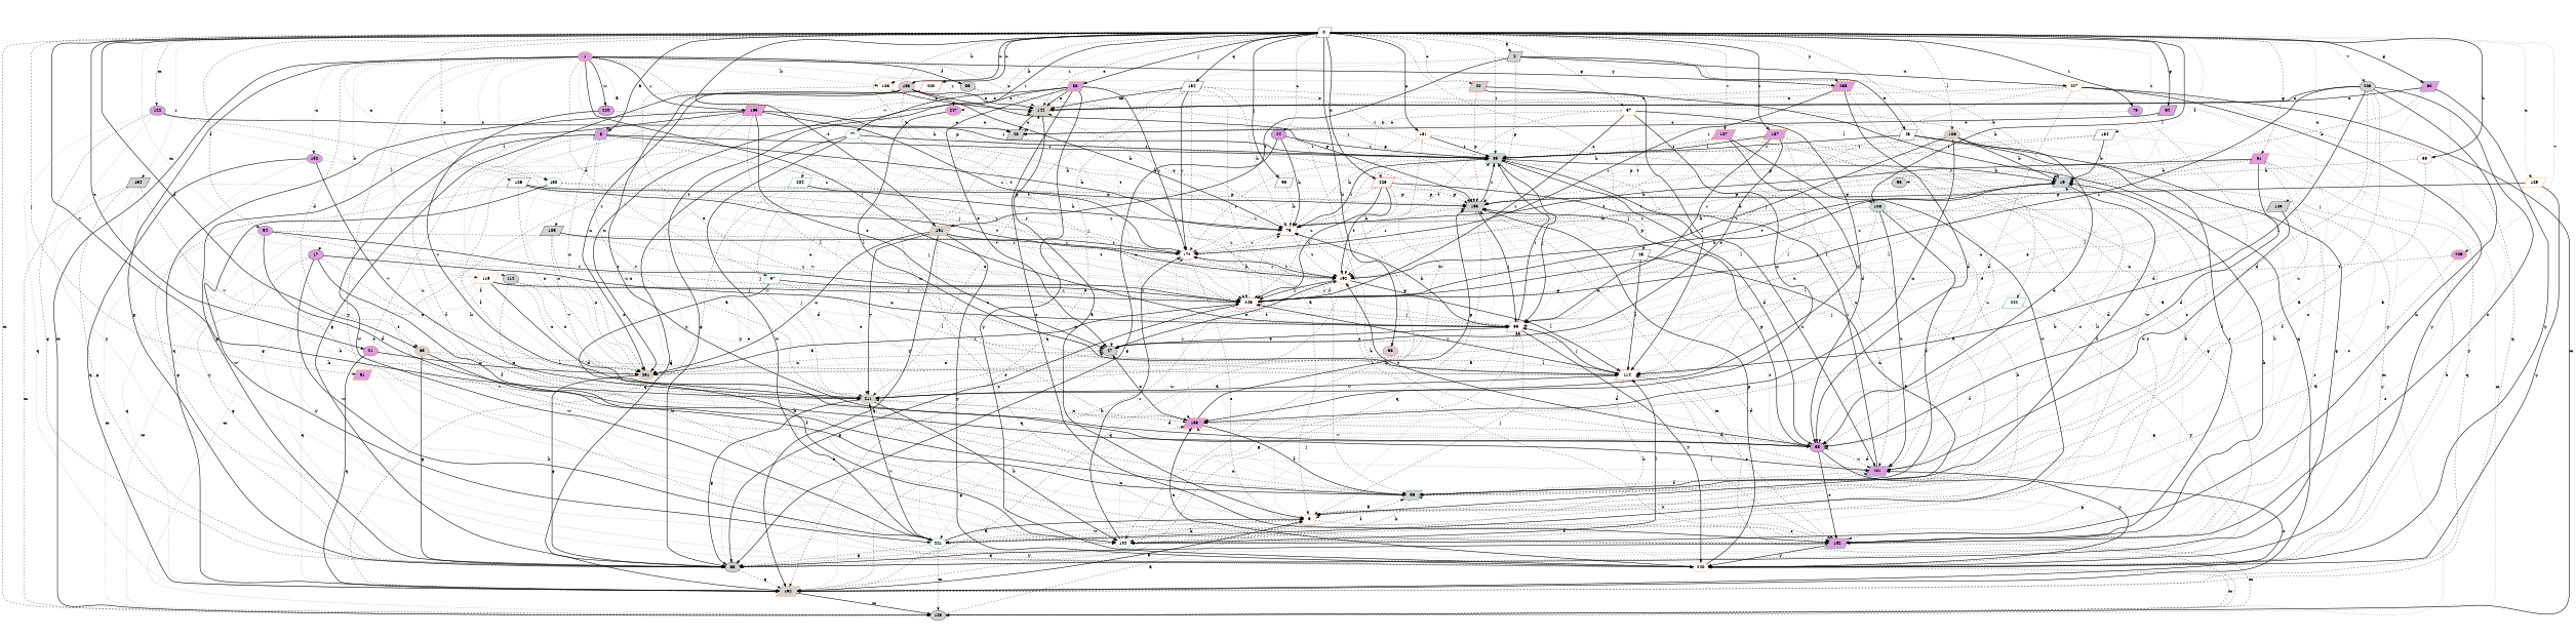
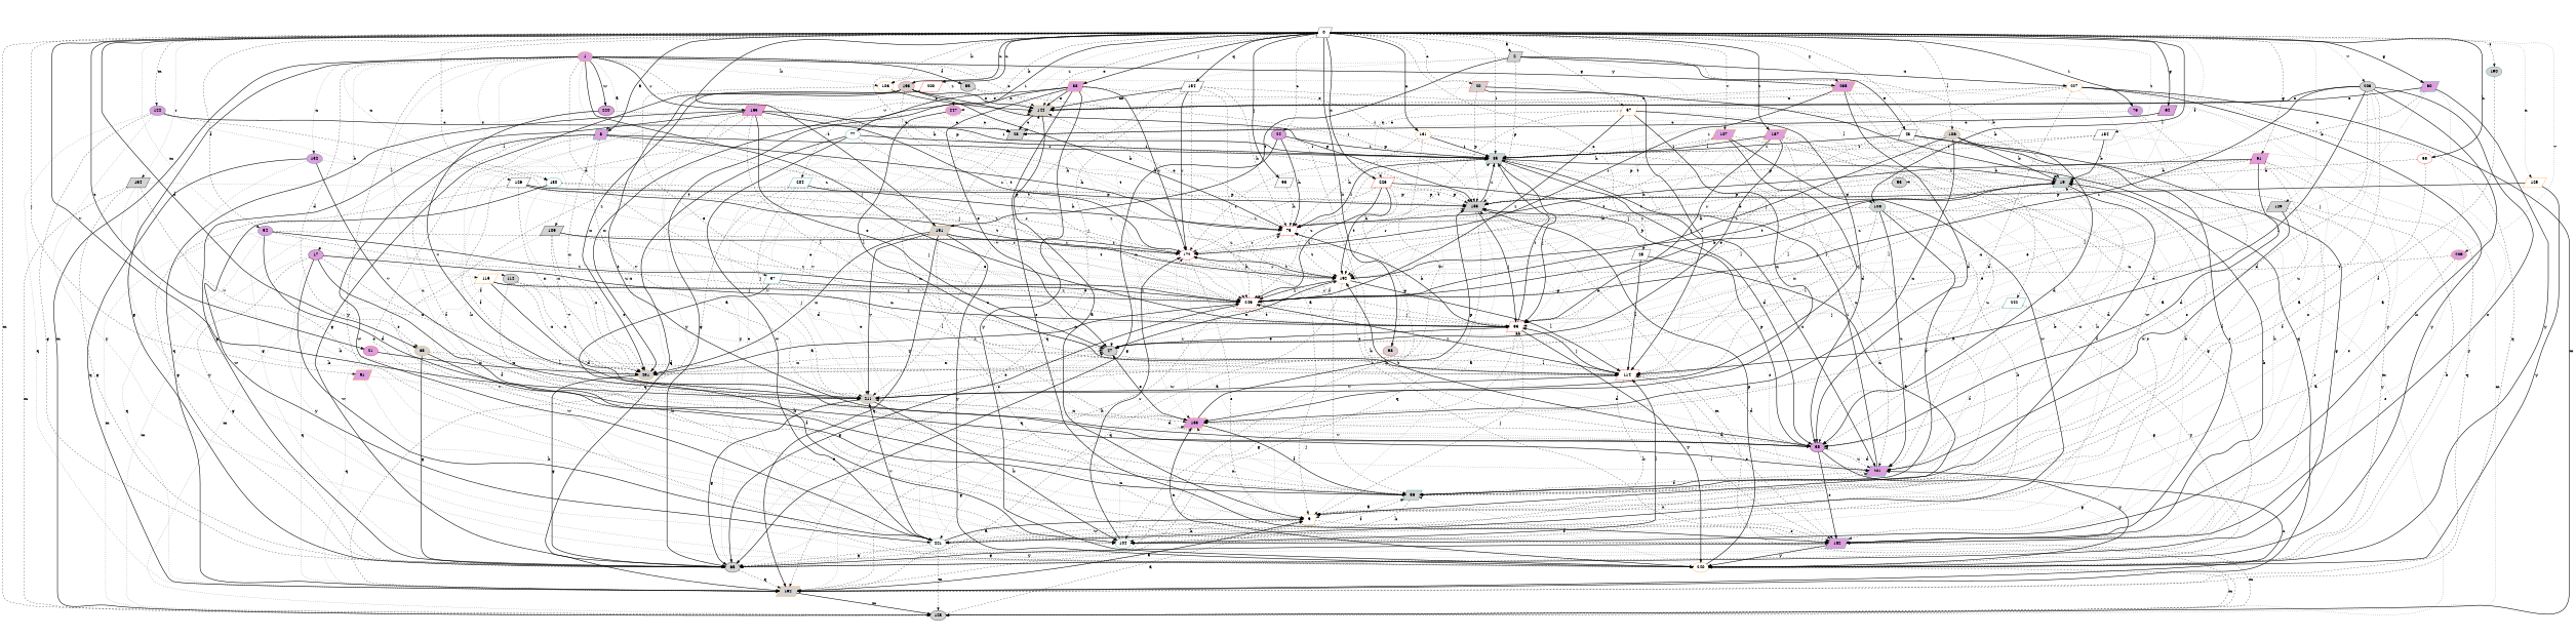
  strict digraph {
    node [color=black fillcolor=white shape=parallelogram style=filled]
    edge [style=bold]
    2 [fillcolor=lightgrey]
    0
    8 [color=teal fillcolor=plum]
    20 [color=red fillcolor=lightgrey]
    21 [color=red fillcolor=plum shape=ellipse]
    24 [fillcolor=plum shape=ellipse]
    25
    35 [color=darkorange fillcolor=lightgrey shape=ellipse]
    53 [fillcolor=lightgrey shape=ellipse]
    54 [color=teal fillcolor=plum shape=ellipse]
    57 [color=darkorange]
    60 [color=teal fillcolor=plum]
    61 [color=red fillcolor=plum]
    64 [fillcolor=plum]
    68 [color=red shape=ellipse]
    75 [color=red]
    76 [color=teal fillcolor=plum shape=ellipse]
    77 [color=teal shape=ellipse]
    85 [color=teal fillcolor=lightgrey]
    88 [color=darkorange fillcolor=plum]
    91 [color=darkorange fillcolor=plum]
    93
    98 [color=red fillcolor=lightgrey shape=ellipse]
    103 [color=darkorange shape=ellipse]
    106 [color=darkorange fillcolor=lightgrey shape=ellipse]
    108 [color=teal fillcolor=lightgrey shape=ellipse]
    115 [color=darkorange]
    122 [color=teal fillcolor=plum shape=ellipse]
    123 [fillcolor=lightgrey shape=ellipse]
    125 [color=darkorange]
    126
    129 [fillcolor=lightgrey]
    131 [color=darkorange shape=ellipse]
    144 [color=darkorange fillcolor=lightgrey]
    154
    164 [fillcolor=lightgrey]
    180 [color=teal shape=ellipse]
    184
    187 [color=darkorange fillcolor=plum]
+   190 [color=teal fillcolor=lightgrey shape=ellipse]
    191 [color=darkorange fillcolor=lightgrey]
    198 [color=red fillcolor=lightgrey shape=ellipse]
    200 [color=red]
    203 [fillcolor=lightgrey shape=ellipse]
    204 [color=teal]
    n46 [color=darkorange fillcolor=plum label=107]
    209 [color=darkorange fillcolor=plum shape=ellipse]
    211 [color=darkorange fillcolor=lightgrey shape=ellipse]
    226 [color=red]
    235 [color=darkorange fillcolor=plum]
    242 [color=teal]
    247 [color=darkorange fillcolor=plum shape=ellipse]
    153 [fillcolor=lightgrey]
    19 [color=teal fillcolor=lightgrey]
    28 [fillcolor=lightgrey]
    43
    192 [color=darkorange shape=ellipse]
    227 [color=darkorange shape=ellipse]
    65 [fillcolor=lightgrey shape=ellipse]
    249 [color=red]
    56 [color=teal fillcolor=lightgrey]
    182 [color=teal fillcolor=plum]
    221 [color=teal shape=ellipse]
    231 [color=darkorange fillcolor=lightgrey shape=ellipse]
    114 [color=red]
    162 [color=darkorange fillcolor=lightgrey]
    9 [color=darkorange]
    95 [color=red]
    38 [fillcolor=plum shape=ellipse]
    172 [color=red shape=ellipse]
    104 [color=teal shape=ellipse]
    133 [color=darkorange fillcolor=plum]
    240 [color=darkorange shape=ellipse]
    47 [fillcolor=lightgrey shape=ellipse]
    201 [color=teal fillcolor=plum]
    1 [color=darkorange fillcolor=plum shape=ellipse]
    17 [fillcolor=plum shape=ellipse]
    37 [color=teal]
    55 [fillcolor=lightgrey shape=ellipse]
    109 [fillcolor=lightgrey]
    112 [fillcolor=lightgrey shape=ellipse]
    132 [color=teal fillcolor=plum shape=ellipse]
    165 [color=red fillcolor=plum]
    220 [fillcolor=plum shape=ellipse]
    2 -> 103 [label=k style=dotted]
    2 -> 191 [label=t]
    2 -> 226 [label=x style=dotted]
    2 -> 153 [label=p style=dashed]
    2 -> 19 [label=b style=dashed]
    2 -> 28 [label=c style=dotted]
    2 -> 43 [label=e]
    2 -> 192 [label=t style=dotted]
    2 -> 227 [label=x]
    0 -> 2 [label=a style=dotted]
    0 -> 8 [label=a]
    0 -> 20 [label=c style=dashed]
    0 -> 21 [label=c]
    0 -> 24 [label=c style=dashed]
    0 -> 25 [label=c style=dashed]
    0 -> 35 [label=d]
    0 -> 53 [label=f style=dotted]
    0 -> 54 [label=f style=dashed]
    0 -> 57 [label=g style=dashed]
    0 -> 60 [label=g]
    0 -> 61 [label=g style=dashed]
    0 -> 64 [label=g]
    0 -> 68 [label=h]
    0 -> 75 [label=h style=dashed]
    0 -> 76 [label=i]
    0 -> 77 [label=i]
    0 -> 85 [label=i style=dashed]
    0 -> 88 [label=j]
    0 -> 91 [label=j style=dashed]
    0 -> 93 [label=j]
    0 -> 98 [label=k]
    0 -> 103 [label=k style=dotted]
    0 -> 106 [label=l style=dashed]
    0 -> 108 [label=l]
    0 -> 115 [label=m style=dotted]
    0 -> 122 [label=m style=dashed]
    0 -> 123 [label=m style=dashed]
    0 -> 125 [label=n style=dotted]
    0 -> 126 [label=n style=dotted]
    0 -> 129 [label=n style=dotted]
    0 -> 131 [label=n]
    0 -> 144 [label=o style=dashed]
    0 -> 154 [label=q]
    0 -> 164 [label=r style=dotted]
    0 -> 180 [label=s style=dashed]
    0 -> 184 [label=t style=dotted]
    0 -> 187 [label=t]
+   0 -> 190 [label=t style=dashed]
    0 -> 191 [label=t]
    0 -> 198 [label=u]
    0 -> 200 [label=u]
    0 -> 203 [label=v style=dotted]
    0 -> 204 [label=v style=dashed]
    0 -> n46 [label=v style=dashed]
    0 -> 209 [label=v style=dotted]
    0 -> 211 [label=v]
    0 -> 226 [label=x]
    0 -> 235 [label=y style=dotted]
    0 -> 242 [label=z style=dashed]
    0 -> 247 [label=z style=dotted]
    8 -> 75 [label=h]
    8 -> 85 [label=i]
    8 -> 211 [label=v style=dashed]
    8 -> 65 [label=g style=dotted]
    8 -> 249 [label=z style=dashed]
    8 -> 56 [label=f style=dashed]
    8 -> 182 [label=s style=dashed]
    8 -> 221 [label=w]
    8 -> 231 [label=x style=dashed]
    20 -> 144 [label=o style=dotted]
    20 -> 153 [label=p style=dashed]
    20 -> 114 [label=l]
    20 -> 162 [label=q]
    21 -> 231 [label=x]
    21 -> 114 [label=l style=dotted]
-   21 -> 162 [label=q]
+   21 -> 162 [label=q style=dotted]
    24 -> 75 [label=h]
    24 -> 85 [label=i]
    24 -> 65 [label=g]
    24 -> 182 [label=s style=dashed]
    25 -> 192 [label=t style=dotted]
    25 -> 114 [label=l]
    25 -> 9 [label=a]
    35 -> 65 [label=g]
    35 -> 56 [label=f]
    35 -> 231 [label=x style=dotted]
    35 -> 114 [label=l style=dashed]
    53 -> 153 [label=p style=dashed]
    53 -> 192 [label=t style=dotted]
    53 -> 95 [label=j style=dotted]
    53 -> 38 [label=d style=dotted]
    54 -> 123 [label=m style=dotted]
    54 -> 249 [label=z]
    54 -> 162 [label=q style=dotted]
    54 -> 95 [label=j style=dashed]
    54 -> 38 [label=d]
    54 -> 172 [label=r style=dashed]
    57 -> 28 [label=c style=dashed]
    57 -> 192 [label=t style=dashed]
    57 -> 249 [label=z]
    57 -> 95 [label=j style=dotted]
    57 -> 38 [label=d]
    57 -> 104 [label=k style=dotted]
    57 -> 133 [label=n]
    60 -> 144 [label=o]
    60 -> 19 [label=b style=dashed]
    60 -> 9 [label=a style=dotted]
    60 -> 95 [label=j style=dotted]
    60 -> 240 [label=y]
    61 -> 75 [label=h]
    61 -> 123 [label=m style=dotted]
    61 -> 19 [label=b style=dotted]
    61 -> 249 [label=z style=dashed]
    61 -> 56 [label=f style=dashed]
    61 -> 182 [label=s style=dotted]
    61 -> 162 [label=q style=dashed]
    61 -> 38 [label=d]
    61 -> 172 [label=r style=dashed]
    61 -> 47 [label=e style=dotted]
    64 -> 28 [label=c]
    64 -> 114 [label=l style=dotted]
    68 -> 19 [label=b style=dashed]
    68 -> 56 [label=f style=dashed]
    75 -> 85 [label=i]
    75 -> 144 [label=o style=dashed]
    75 -> 19 [label=b style=dashed]
    75 -> 192 [label=t style=dashed]
    75 -> 221 [label=w style=dotted]
    75 -> 172 [label=r style=dashed]
    76 -> 85 [label=i style=dotted]
    76 -> 28 [label=c style=dotted]
    76 -> 38 [label=d style=dashed]
    76 -> 133 [label=n style=dotted]
    77 -> 85 [label=i]
    77 -> 221 [label=w]
    77 -> 162 [label=q]
    77 -> 95 [label=j style=dashed]
    85 -> 19 [label=b]
    85 -> 249 [label=z style=dashed]
    85 -> 9 [label=a style=dashed]
    85 -> 95 [label=j]
    85 -> 38 [label=d]
    85 -> 172 [label=r style=dashed]
    85 -> 133 [label=n style=dotted]
    88 -> 85 [label=i style=dashed]
    88 -> 144 [label=o]
    88 -> 65 [label=g]
    88 -> 182 [label=s]
    88 -> 231 [label=x]
    88 -> 172 [label=r]
    88 -> 133 [label=n style=dotted]
    88 -> 240 [label=y]
    88 -> 47 [label=e]
    91 -> 211 [label=v style=dotted]
    91 -> 104 [label=k style=dotted]
    93 -> 75 [label=h style=dashed]
    93 -> 153 [label=p style=dotted]
    93 -> 249 [label=z style=dotted]
    98 -> 231 [label=x style=dotted]
    98 -> 38 [label=d style=dotted]
    103 -> 144 [label=o]
    103 -> 47 [label=e style=dashed]
    106 -> 85 [label=i style=dashed]
    106 -> 19 [label=b]
    106 -> 249 [label=z]
    106 -> 114 [label=l style=dotted]
    106 -> 38 [label=d]
    106 -> 104 [label=k style=dotted]
    106 -> 133 [label=n]
    108 -> 75 [label=h style=dashed]
    108 -> 56 [label=f]
    108 -> 114 [label=l style=dashed]
    108 -> 104 [label=k style=dashed]
    108 -> 201 [label=u]
    115 -> 249 [label=z]
    115 -> 221 [label=w style=dotted]
    115 -> 231 [label=x style=dashed]
    115 -> 162 [label=q style=dotted]
    115 -> 95 [label=j style=dotted]
    115 -> 38 [label=d]
    115 -> 47 [label=e style=dotted]
    122 -> 28 [label=c]
    122 -> 192 [label=t style=dashed]
    122 -> 65 [label=g style=dashed]
    122 -> 249 [label=z style=dotted]
    122 -> 162 [label=q style=dotted]
    122 -> 240 [label=y style=dotted]
    123 -> 9 [label=a style=dashed]
    125 -> 153 [label=p]
    125 -> 240 [label=y]
    126 -> 153 [label=p]
    126 -> 192 [label=t]
    126 -> 65 [label=g style=dashed]
    126 -> 231 [label=x style=dashed]
    126 -> 95 [label=j style=dotted]
    129 -> 75 [label=h style=dashed]
    129 -> 182 [label=s style=dashed]
    129 -> 95 [label=j style=dotted]
    129 -> 240 [label=y style=dashed]
    129 -> 47 [label=e style=dashed]
    129 -> 201 [label=u]
    131 -> 75 [label=h style=dashed]
    131 -> 85 [label=i]
    131 -> 211 [label=v style=dashed]
    131 -> 201 [label=u style=dashed]
    144 -> 28 [label=c]
    144 -> 9 [label=a]
    154 -> 75 [label=h style=dashed]
    154 -> 144 [label=o]
    154 -> 211 [label=v style=dashed]
    154 -> 19 [label=b style=dashed]
    154 -> 56 [label=f style=dashed]
    154 -> 162 [label=q style=dashed]
    154 -> 9 [label=a style=dashed]
    154 -> 172 [label=r]
    164 -> 123 [label=m style=dashed]
    164 -> 211 [label=v style=dashed]
    164 -> 153 [label=p style=dotted]
    164 -> 65 [label=g style=dashed]
    164 -> 104 [label=k style=dotted]
    164 -> 240 [label=y style=dotted]
    180 -> 153 [label=p style=dashed]
    180 -> 221 [label=w]
    180 -> 231 [label=x style=dotted]
    180 -> 172 [label=r style=dashed]
    184 -> 85 [label=i style=dashed]
    184 -> 153 [label=p style=dashed]
    184 -> 19 [label=b]
    184 -> 231 [label=x style=dotted]
    184 -> 240 [label=y style=dotted]
    187 -> 85 [label=l]
    187 -> 123 [label=m style=dotted]
    187 -> 192 [label=t style=dotted]
    187 -> 249 [label=z style=dotted]
    187 -> 182 [label=s style=dashed]
    187 -> 114 [label=l style=dashed]
    187 -> 95 [label=j]
    187 -> 47 [label=e]
    187 -> 201 [label=u style=dashed]
+   190 -> 56 [label=f style=dashed]
    191 -> 211 [label=v]
    191 -> 192 [label=t style=dotted]
    191 -> 182 [label=s style=dashed]
    191 -> 231 [label=x]
    191 -> 162 [label=q]
    191 -> 172 [label=r]
    191 -> 133 [label=n style=dotted]
    191 -> 240 [label=y]
    191 -> 47 [label=e style=dotted]
    198 -> 75 [label=h]
    198 -> 144 [label=o]
    198 -> 153 [label=p]
    198 -> 192 [label=t style=dashed]
    198 -> 65 [label=g]
    198 -> 104 [label=k style=dotted]
    198 -> 201 [label=u]
    200 -> 144 [label=o style=dotted]
    200 -> 192 [label=t style=dotted]
    200 -> 231 [label=x]
    200 -> 9 [label=a style=dotted]
    200 -> 240 [label=y style=dotted]
    203 -> 144 [label=o]
    203 -> 249 [label=z]
    203 -> 182 [label=s]
    203 -> 114 [label=l]
    203 -> 9 [label=a style=dashed]
    203 -> 38 [label=d style=dashed]
    203 -> 104 [label=k]
    203 -> 201 [label=u style=dotted]
    204 -> 75 [label=h]
    204 -> 211 [label=v style=dashed]
    204 -> 153 [label=p style=dotted]
    204 -> 231 [label=x style=dotted]
    204 -> 162 [label=q style=dashed]
    204 -> 9 [label=a style=dotted]
    204 -> 38 [label=d style=dotted]
    204 -> 133 [label=n style=dotted]
    204 -> 47 [label=e style=dotted]
    n46 -> 85 [label=i style=dashed]
    n46 -> 211 [label=v]
    n46 -> 153 [label=p style=dotted]
    n46 -> 192 [label=t style=dashed]
    n46 -> 65 [label=g style=dashed]
    n46 -> 221 [label=w]
    n46 -> 114 [label=l style=dotted]
    n46 -> 95 [label=j style=dotted]
    209 -> 192 [label=t style=dashed]
    209 -> 182 [label=s style=dotted]
    209 -> 9 [label=a style=dashed]
    211 -> 144 [label=o style=dotted]
    211 -> 65 [label=g]
    211 -> 38 [label=d style=dotted]
    211 -> 104 [label=k]
    211 -> 133 [label=n style=dashed]
    211 -> 47 [label=e style=dashed]
    226 -> 153 [label=p style=dashed]
    226 -> 192 [label=t]
    226 -> 249 [label=z]
    226 -> 172 [label=r style=dashed]
    226 -> 104 [label=k style=dashed]
    226 -> 201 [label=u]
    235 -> 144 [label=o style=dashed]
    235 -> 182 [label=s style=dotted]
    235 -> 221 [label=w style=dashed]
    235 -> 38 [label=d]
    235 -> 172 [label=r]
    235 -> 240 [label=y style=dotted]
    242 -> 65 [label=g style=dotted]
    242 -> 56 [label=f style=dotted]
    242 -> 95 [label=j style=dotted]
    242 -> 133 [label=n style=dashed]
    242 -> 240 [label=y style=dashed]
    247 -> 85 [label=i style=dotted]
    247 -> 28 [label=c style=dotted]
    247 -> 114 [label=l]
    247 -> 240 [label=y style=dotted]
    153 -> 75 [label=h style=dotted]
    153 -> 85 [label=i]
    153 -> 123 [label=m style=dashed]
    153 -> 182 [label=s style=dotted]
    153 -> 162 [label=q style=dashed]
    153 -> 9 [label=a style=dotted]
    153 -> 95 [label=j]
    153 -> 172 [label=r style=dashed]
    19 -> 153 [label=p style=dashed]
    19 -> 192 [label=t]
    19 -> 56 [label=f]
    19 -> 231 [label=x style=dashed]
    19 -> 201 [label=u style=dashed]
    28 -> 85 [label=i style=dotted]
    28 -> 211 [label=v style=dotted]
    28 -> 249 [label=z style=dotted]
    28 -> 133 [label=n style=dashed]
    28 -> 240 [label=y style=dotted]
    43 -> 85 [label=i]
    43 -> 65 [label=g]
    43 -> 182 [label=s]
    43 -> 114 [label=l style=dotted]
    192 -> 249 [label=z]
    192 -> 114 [label=l]
    192 -> 162 [label=q style=dashed]
    192 -> 172 [label=r style=dotted]
    192 -> 47 [label=e]
    227 -> 75 [label=h style=dotted]
    227 -> 123 [label=m]
    227 -> 144 [label=o style=dashed]
    227 -> 182 [label=s style=dotted]
    227 -> 162 [label=q style=dashed]
    227 -> 9 [label=a style=dotted]
    227 -> 95 [label=j style=dashed]
    227 -> 38 [label=d style=dashed]
    227 -> 240 [label=y]
    65 -> 85 [label=i style=dotted]
    65 -> 144 [label=o style=dotted]
    65 -> 162 [label=q style=dashed]
    65 -> 95 [label=j style=dotted]
    65 -> 47 [label=e style=dotted]
    249 -> 75 [label=h style=dashed]
    249 -> 19 [label=b]
    249 -> 65 [label=g]
    249 -> 95 [label=j style=dashed]
    56 -> 144 [label=o style=dotted]
    56 -> 19 [label=b style=dashed]
    56 -> 9 [label=a style=dotted]
    56 -> 104 [label=k style=dashed]
    182 -> 123 [label=m style=dashed]
    182 -> 19 [label=b]
    182 -> 65 [label=g]
    182 -> 114 [label=l style=dashed]
    182 -> 240 [label=y]
    221 -> 123 [label=m style=dashed]
    221 -> 144 [label=o style=dotted]
    221 -> 211 [label=v]
    221 -> 65 [label=g style=dashed]
    221 -> 56 [label=f style=dashed]
    221 -> 9 [label=a]
    221 -> 240 [label=y style=dotted]
    221 -> 201 [label=u style=dashed]
    231 -> 153 [label=p style=dotted]
    231 -> 65 [label=g]
    231 -> 249 [label=z]
    114 -> 211 [label=v]
    114 -> 153 [label=p style=dotted]
    114 -> 249 [label=z]
    114 -> 182 [label=s style=dashed]
    114 -> 95 [label=j]
    114 -> 38 [label=d style=dashed]
    114 -> 104 [label=k style=dashed]
    162 -> 75 [label=h style=dashed]
    162 -> 123 [label=m]
    162 -> 9 [label=a]
    162 -> 201 [label=u]
    9 -> 182 [label=s style=dashed]
    9 -> 221 [label=w style=dashed]
    9 -> 95 [label=j style=dashed]
    9 -> 104 [label=k style=dashed]
    9 -> 133 [label=n style=dotted]
    95 -> 75 [label=h]
    95 -> 85 [label=i]
    95 -> 65 [label=g style=dashed]
    95 -> 172 [label=r style=dashed]
    95 -> 240 [label=y]
    95 -> 47 [label=e]
    38 -> 153 [label=p]
    38 -> 192 [label=t]
    38 -> 65 [label=g style=dotted]
    38 -> 182 [label=s]
    38 -> 240 [label=y]
    38 -> 201 [label=u style=dashed]
    172 -> 192 [label=t]
    172 -> 182 [label=s style=dashed]
    172 -> 162 [label=q style=dotted]
    172 -> 9 [label=a style=dotted]
    104 -> 114 [label=l]
    104 -> 172 [label=r]
    104 -> 133 [label=n style=dotted]
    133 -> 153 [label=p]
    133 -> 65 [label=g style=dotted]
    133 -> 56 [label=f]
    133 -> 38 [label=d style=dashed]
    133 -> 172 [label=r style=dotted]
    133 -> 47 [label=e]
    240 -> 123 [label=m style=dashed]
    240 -> 153 [label=p]
    240 -> 19 [label=b style=dashed]
    240 -> 56 [label=f style=dotted]
    240 -> 133 [label=n]
    47 -> 192 [label=t style=dotted]
    47 -> 231 [label=x style=dashed]
    47 -> 114 [label=l style=dashed]
    201 -> 75 [label=h style=dashed]
    201 -> 85 [label=i]
    201 -> 211 [label=v style=dotted]
    201 -> 19 [label=b style=dotted]
    201 -> 56 [label=f style=dashed]
    201 -> 38 [label=d style=dotted]
    1 -> 8 [label=a style=dotted]
    1 -> 35 [label=d style=dashed]
    1 -> 103 [label=k style=dotted]
    1 -> 108 [label=l style=dotted]
    1 -> 123 [label=m]
    1 -> 144 [label=o style=dashed]
    1 -> 180 [label=s style=dotted]
    1 -> 235 [label=y]
    1 -> 247 [label=z style=dotted]
    1 -> 153 [label=p style=dashed]
    1 -> 65 [label=g]
    1 -> 249 [label=z style=dotted]
    1 -> 95 [label=j]
    1 -> 240 [label=y style=dashed]
    1 -> 17 [label=b style=dotted]
    1 -> 37 [label=d style=dashed]
    1 -> 55 [label=f]
    1 -> 109 [label=l style=dotted]
    1 -> 112 [label=l style=dotted]
    1 -> 132 [label=n style=dotted]
    1 -> 165 [label=r]
    1 -> 220 [label=w]
    17 -> 123 [label=m style=dotted]
    17 -> 192 [label=t style=dotted]
    17 -> 65 [label=g style=dashed]
    17 -> 56 [label=f]
    17 -> 221 [label=w]
    17 -> 231 [label=x style=dashed]
    17 -> 95 [label=j]
    17 -> 240 [label=y style=dotted]
    37 -> 249 [label=z]
    37 -> 114 [label=l style=dashed]
    37 -> 104 [label=k]
    55 -> 144 [label=o style=dashed]
    55 -> 153 [label=p style=dashed]
    55 -> 56 [label=f style=dotted]
    109 -> 123 [label=m style=dotted]
    109 -> 211 [label=v style=dashed]
    109 -> 249 [label=z style=dashed]
    109 -> 231 [label=x style=dashed]
    109 -> 172 [label=r]
    112 -> 249 [label=z style=dashed]
    112 -> 231 [label=x style=dashed]
    112 -> 104 [label=k style=dashed]
    132 -> 211 [label=v]
    132 -> 19 [label=b style=dotted]
    132 -> 162 [label=q]
    132 -> 104 [label=k style=dotted]
    165 -> 75 [label=h style=dotted]
    165 -> 85 [label=i]
    165 -> 28 [label=c style=dotted]
    165 -> 65 [label=g]
    165 -> 56 [label=f style=dashed]
    165 -> 182 [label=s style=dashed]
    165 -> 114 [label=l style=dashed]
    165 -> 162 [label=q]
    165 -> 95 [label=j style=dotted]
    165 -> 172 [label=r]
    165 -> 47 [label=e]
    220 -> 211 [label=v]
    220 -> 28 [label=c style=dotted]
    220 -> 192 [label=t style=dotted]
    220 -> 201 [label=u style=dotted]
  }
